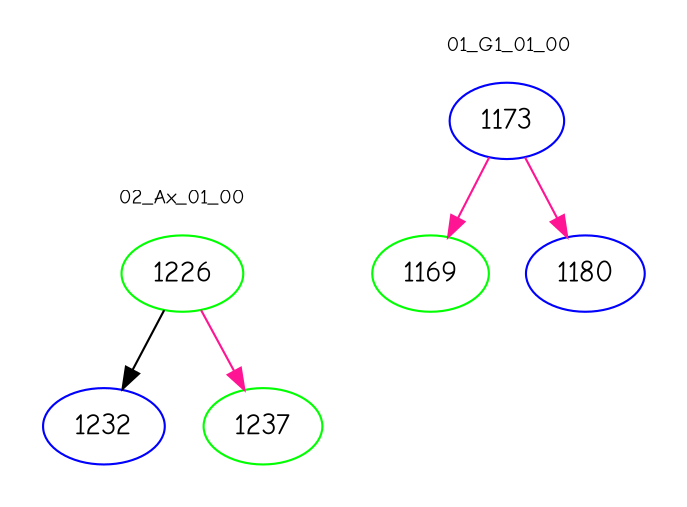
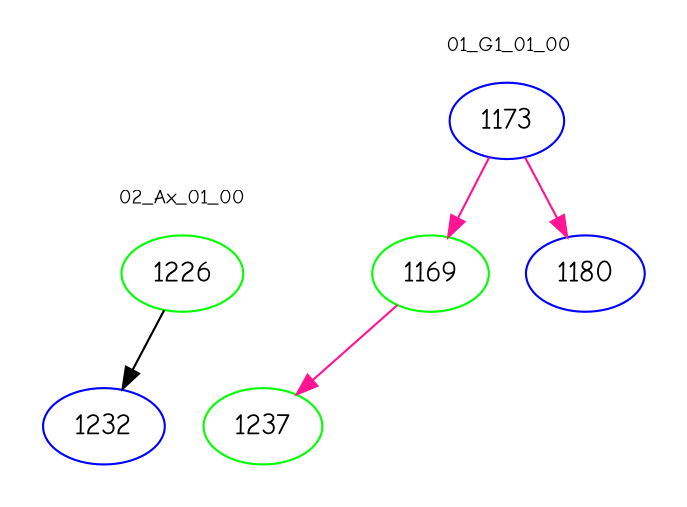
  digraph {
    fontname="Comic Neue"
    node [color=green fontname="Comic Neue"]
    edge [color=deeppink fontname="Comic Neue"]
    n1 [label=1226]
    n2 [color=blue label=1232]
    n3 [label=1237]
    n4 [color=blue label=1173]
    n5 [label=1169]
    n6 [color=blue label=1180]
    subgraph cluster_1 {
      color=white
      fontsize=10
      label="02_Ax_01_00"
      n1
      n2
      n3
    }
    subgraph cluster_2 {
      color=white
      fontsize=10
      label="01_G1_01_00"
      n4
      n5
      n6
    }
    n1 -> n2 [color=black]
-   n1 -> n3
+   n5 -> n3
    n4 -> n5
    n4 -> n6
  }
